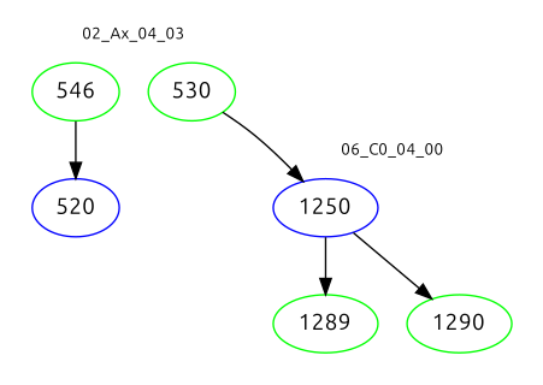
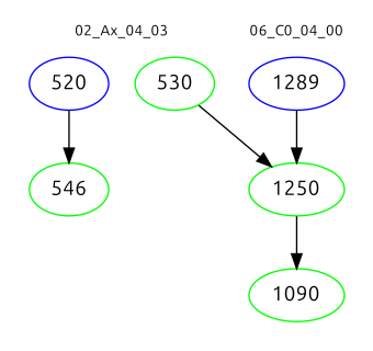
  digraph {
    fontname=Ubuntu
    node [color=green fontname=Ubuntu]
    edge [color=black fontname=Ubuntu]
    n1 [label=530]
    n2 [color=blue label=520]
    n3 [label=546]
-   n4 [label=1289]
-   n5 [color=blue label=1250]
-   n6 [label=1290]
+   n4 [color=blue label=1289]
+   n5 [label=1250]
+   n6 [label=1090]
    subgraph cluster_1 {
      color=white
      fontsize=10
      label="02_Ax_04_03"
      n1
      n2
      n3
    }
    subgraph cluster_2 {
      color=white
      fontsize=10
      label="06_C0_04_00"
      n4
      n5
      n6
    }
    n1 -> n5
-   n3 -> n2
-   n5 -> n4
+   n2 -> n3
+   n4 -> n5
    n5 -> n6
  }
